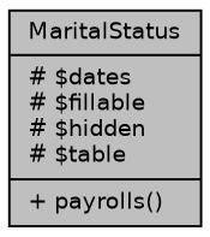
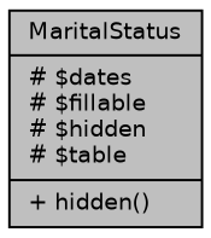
  digraph {
-   n1 [color=black fillcolor=grey75 fontcolor=black fontname=Helvetica fontsize=10 height=0.2 label="{MaritalStatus\n|# $dates\l# $fillable\l# $hidden\l# $table\l|+ payrolls()\l}" shape=record style=filled width=0.4]
+   n1 [color=black fillcolor=grey75 fontcolor=black fontname=Helvetica fontsize=10 height=0.2 label="{MaritalStatus\n|# $dates\l# $fillable\l# $hidden\l# $table\l|+ hidden()\l}" shape=record style=filled width=0.4]
  }
